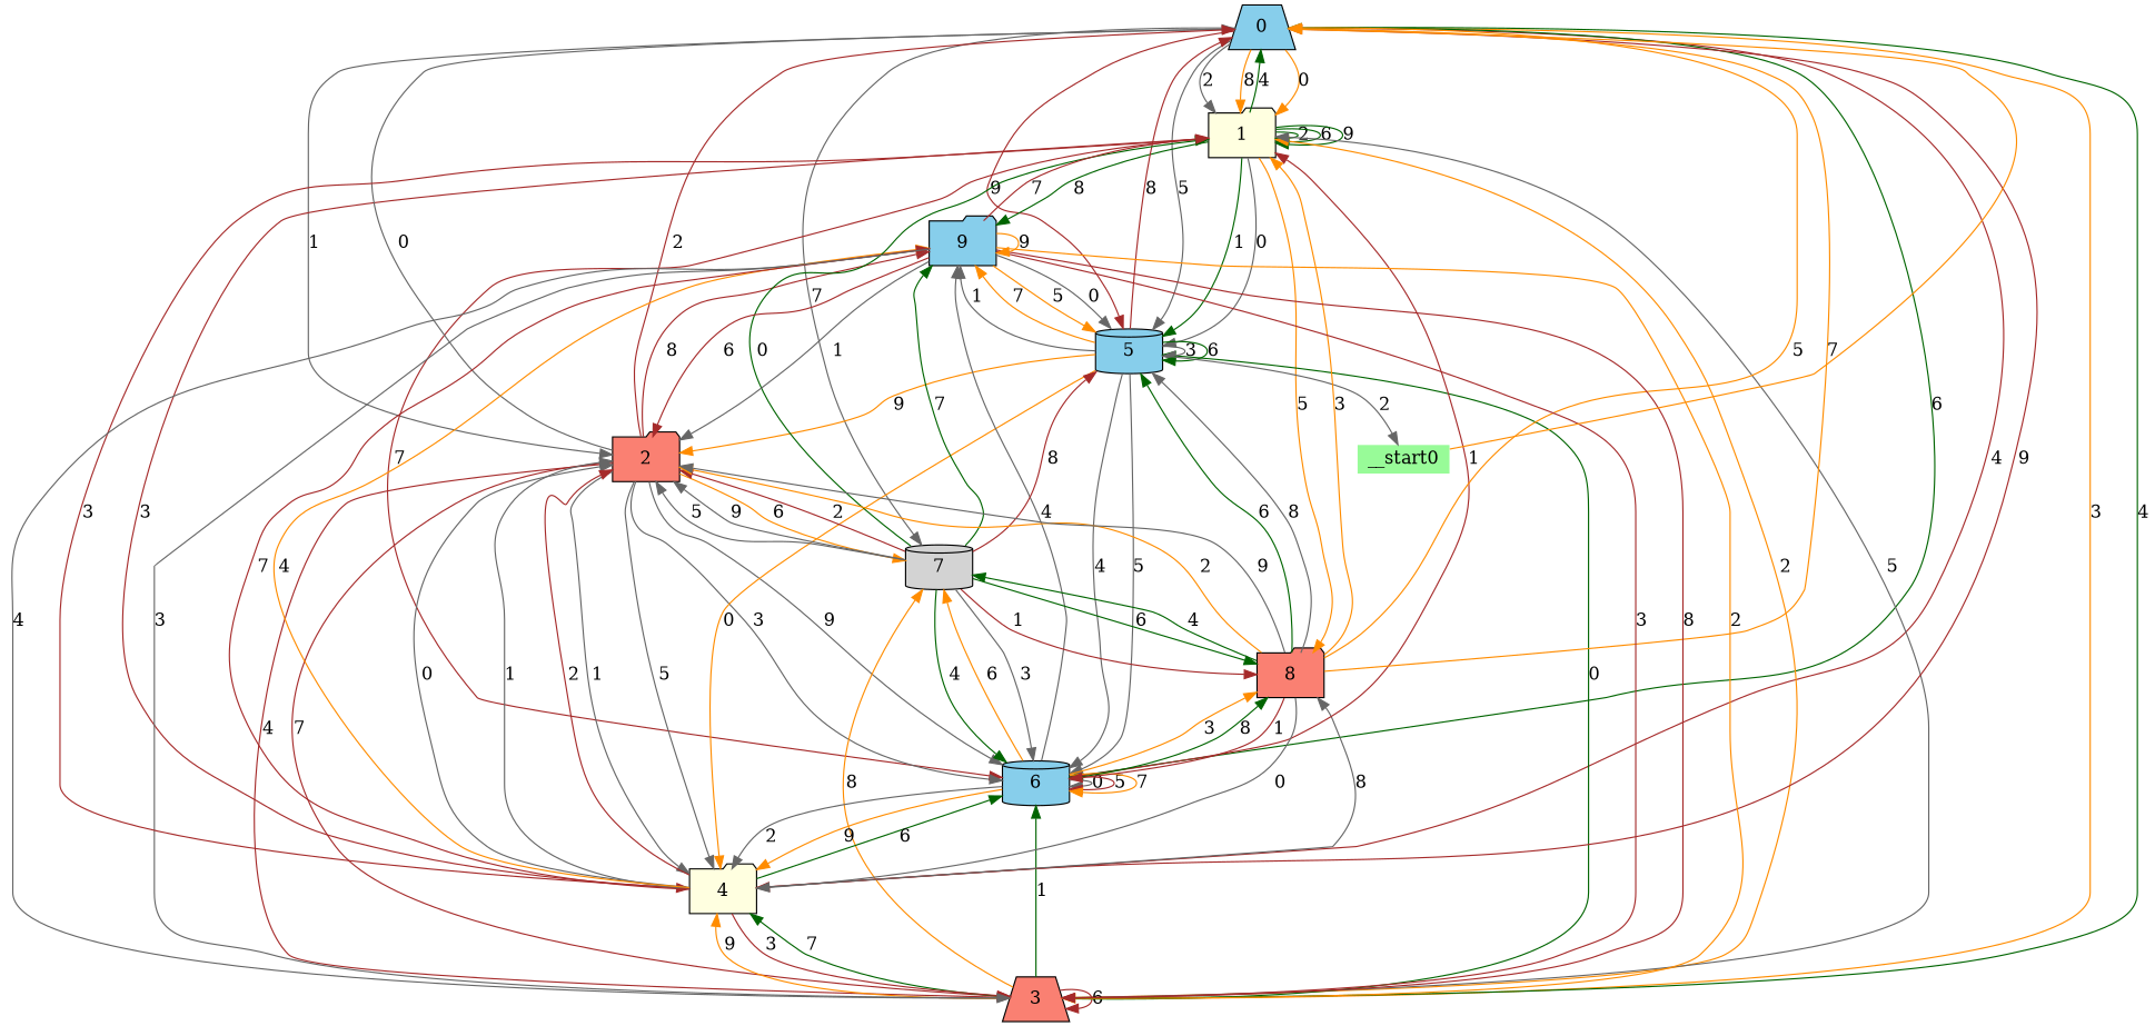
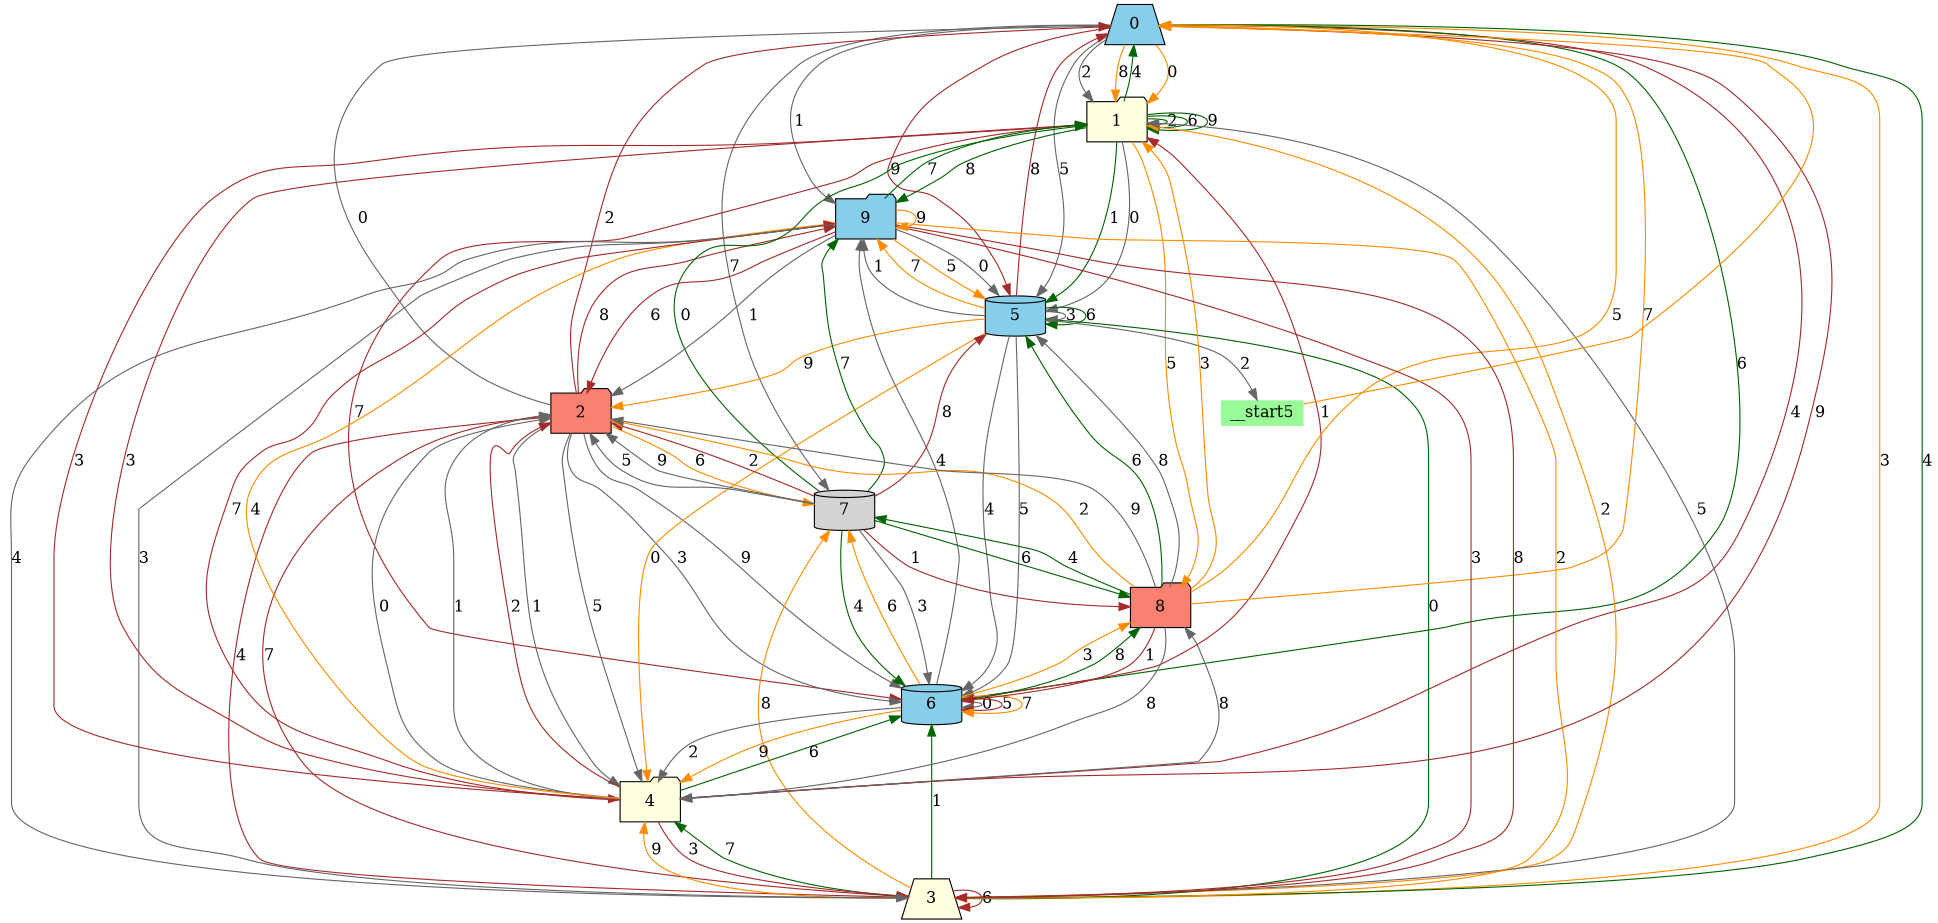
  digraph {
    node [fillcolor=skyblue shape=folder style=filled]
    edge [color=gray40]
    n1 [label=0 shape=trapezium]
    n2 [fillcolor=lightyellow label=1]
    n3 [fillcolor=salmon label=2]
-   n4 [fillcolor=salmon label=3 shape=trapezium]
+   n4 [fillcolor=lightyellow label=3 shape=trapezium]
    n5 [fillcolor=lightyellow label=4]
    n6 [label=5 shape=cylinder]
    n7 [label=6 shape=cylinder]
    n8 [fillcolor=lightgrey label=7 shape=cylinder]
    n9 [fillcolor=salmon label=8]
    n10 [label=9]
-   __start0 [fillcolor=palegreen height=0 shape=none width=0]
+   __start0 [fillcolor=palegreen height=0 shape=none width=0 label=__start5]
    n1 -> n2 [color=darkorange label=0]
    n1 -> n2 [label=2]
    n1 -> n2 [color=darkorange label=8]
-   n1 -> n3 [label=1]
+   n1 -> n10 [label=1]
    n1 -> n4 [color=darkorange label=3]
    n1 -> n5 [color=brown label=4]
    n1 -> n6 [label=5]
    n1 -> n6 [color=brown label=9]
    n1 -> n7 [color=darkgreen label=6]
    n1 -> n8 [label=7]
    n2 -> n1 [color=darkgreen label=4]
    n2 -> n2 [color=darkgreen label=2]
    n2 -> n2 [color=darkgreen label=6]
    n2 -> n2 [color=darkgreen label=9]
    n2 -> n5 [color=brown label=3]
    n2 -> n6 [label=0]
    n2 -> n6 [color=darkgreen label=1]
    n2 -> n7 [color=brown label=7]
    n2 -> n9 [color=darkorange label=5]
    n2 -> n10 [color=darkgreen label=8]
    n3 -> n1 [label=0]
    n3 -> n1 [color=brown label=2]
    n3 -> n4 [color=brown label=4]
    n3 -> n4 [color=brown label=7]
    n3 -> n5 [label=1]
    n3 -> n5 [label=5]
    n3 -> n7 [label=3]
    n3 -> n7 [label=9]
    n3 -> n8 [color=darkorange label=6]
    n3 -> n10 [color=brown label=8]
    n4 -> n1 [color=darkgreen label=4]
    n4 -> n2 [color=darkorange label=2]
    n4 -> n2 [label=5]
    n4 -> n4 [color=brown label=6]
    n4 -> n5 [color=darkgreen label=7]
    n4 -> n5 [color=darkorange label=9]
    n4 -> n6 [color=darkgreen label=0]
    n4 -> n7 [color=darkgreen label=1]
    n4 -> n8 [color=darkorange label=8]
    n4 -> n10 [label=3]
    n5 -> n1 [color=brown label=9]
    n5 -> n2 [color=brown label=3]
    n5 -> n3 [label=0]
    n5 -> n3 [label=1]
    n5 -> n3 [color=brown label=2]
    n5 -> n4 [color=brown label=3]
    n5 -> n7 [color=darkgreen label=6]
    n5 -> n9 [label=8]
    n5 -> n10 [color=darkorange label=4]
    n5 -> n10 [color=brown label=7]
    n6 -> n1 [color=brown label=8]
    n6 -> n3 [color=darkorange label=9]
    n6 -> n5 [color=darkorange label=0]
    n6 -> n6 [label=3]
    n6 -> n6 [color=darkgreen label=6]
    n6 -> n7 [label=4]
    n6 -> n7 [label=5]
    n6 -> n10 [label=1]
    n6 -> n10 [color=darkorange label=7]
    n6 -> __start0 [label=2]
    n7 -> n2 [color=brown label=1]
    n7 -> n5 [label=2]
    n7 -> n5 [color=darkorange label=9]
    n7 -> n7 [label=0]
    n7 -> n7 [color=brown label=5]
    n7 -> n7 [color=darkorange label=7]
    n7 -> n8 [color=darkorange label=6]
    n7 -> n9 [color=darkorange label=3]
    n7 -> n9 [color=darkgreen label=8]
    n7 -> n10 [label=4]
    n8 -> n2 [color=darkgreen label=0]
    n8 -> n3 [color=brown label=2]
    n8 -> n3 [label=5]
    n8 -> n3 [label=9]
    n8 -> n6 [color=brown label=8]
    n8 -> n7 [label=3]
    n8 -> n7 [color=darkgreen label=4]
    n8 -> n9 [color=brown label=1]
    n8 -> n9 [color=darkgreen label=6]
    n8 -> n10 [color=darkgreen label=7]
    n9 -> n1 [color=darkorange label=5]
    n9 -> n1 [color=darkorange label=7]
    n9 -> n2 [color=darkorange label=3]
    n9 -> n3 [color=darkorange label=2]
    n9 -> n3 [label=9]
-   n9 -> n5 [label=0]
+   n9 -> n5 [label=8]
    n9 -> n6 [color=darkgreen label=6]
    n9 -> n6 [label=8]
    n9 -> n7 [color=brown label=1]
    n9 -> n8 [color=darkgreen label=4]
-   n10 -> n2 [color=brown label=7]
+   n10 -> n2 [color=darkgreen label=7]
    n10 -> n3 [label=1]
    n10 -> n3 [color=brown label=6]
    n10 -> n4 [color=darkorange label=2]
    n10 -> n4 [color=brown label=3]
    n10 -> n4 [label=4]
    n10 -> n4 [color=brown label=8]
    n10 -> n6 [label=0]
    n10 -> n6 [color=darkorange label=5]
    n10 -> n10 [color=darkorange label=9]
    __start0 -> n1 [color=darkorange]
  }
